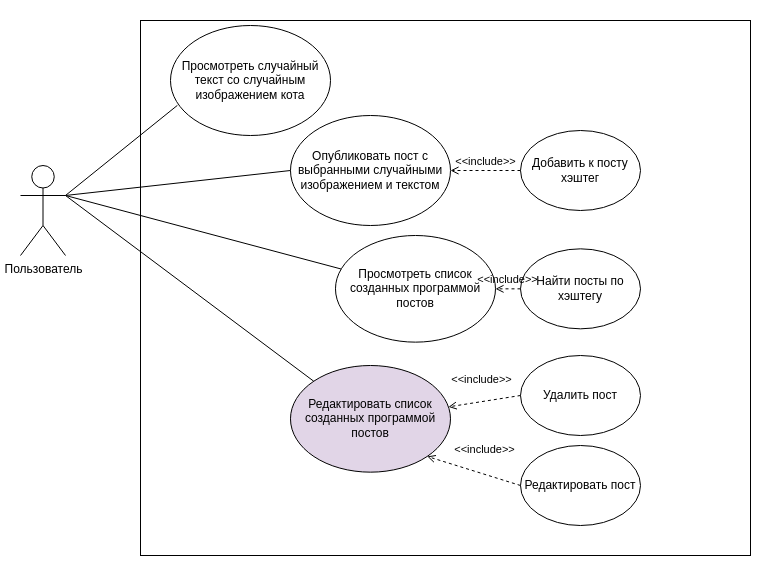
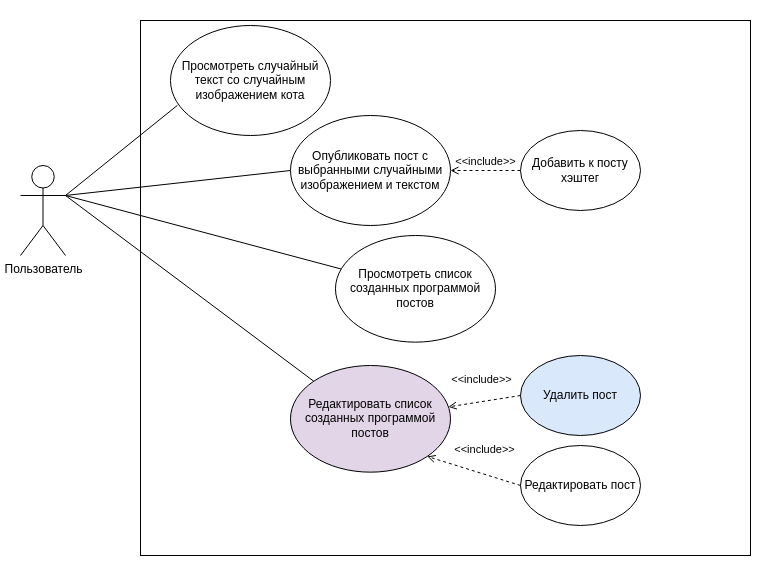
  <mxCell id="0" />
  <mxCell id="1" parent="0" />
  <mxCell id="2" value="Пользователь&lt;br&gt;" style="shape=umlActor;verticalLabelPosition=bottom;verticalAlign=top;html=1;outlineConnect=0;" vertex="1" parent="1"><mxGeometry x="20" y="165" width="45" height="90" as="geometry" /></mxCell>
  <mxCell id="3" value="" style="rounded=0;whiteSpace=wrap;html=1;" vertex="1" parent="1"><mxGeometry x="140" y="20" width="610" height="535" as="geometry" /></mxCell>
  <mxCell id="4" value="Просмотреть случайный текст со случайным изображением кота" style="ellipse;whiteSpace=wrap;html=1;" vertex="1" parent="1"><mxGeometry x="170" y="25" width="160" height="110" as="geometry" /></mxCell>
  <mxCell id="5" value="" style="endArrow=none;html=1;exitX=1;exitY=0.333;exitDx=0;exitDy=0;exitPerimeter=0;entryX=0.043;entryY=0.726;entryDx=0;entryDy=0;entryPerimeter=0;" edge="1" parent="1" source="2" target="4"><mxGeometry width="50" height="50" relative="1" as="geometry"><mxPoint x="330" y="225" as="sourcePoint" /><mxPoint x="380" y="175" as="targetPoint" /></mxGeometry></mxCell>
  <mxCell id="6" value="Опубликовать пост с выбранными случайными изображением и текстом" style="ellipse;whiteSpace=wrap;html=1;" vertex="1" parent="1"><mxGeometry x="290" y="115" width="159.99" height="110" as="geometry" /></mxCell>
  <mxCell id="7" value="" style="endArrow=none;html=1;exitX=1;exitY=0.333;exitDx=0;exitDy=0;exitPerimeter=0;entryX=0;entryY=0.5;entryDx=0;entryDy=0;" edge="1" parent="1" source="2" target="6"><mxGeometry width="50" height="50" relative="1" as="geometry"><mxPoint x="320" y="205" as="sourcePoint" /><mxPoint x="370" y="155" as="targetPoint" /></mxGeometry></mxCell>
  <mxCell id="8" value="Просмотреть список созданных программой постов" style="ellipse;whiteSpace=wrap;html=1;" vertex="1" parent="1"><mxGeometry x="334.99" y="234.99" width="160" height="106.67" as="geometry" /></mxCell>
  <mxCell id="9" value="Добавить к посту хэштег" style="ellipse;whiteSpace=wrap;html=1;" vertex="1" parent="1"><mxGeometry x="520" y="130" width="120" height="80" as="geometry" /></mxCell>
  <mxCell id="10" value="&amp;lt;&amp;lt;include&amp;gt;&amp;gt;" style="edgeStyle=none;html=1;endArrow=open;verticalAlign=bottom;dashed=1;labelBackgroundColor=none;exitX=0;exitY=0.5;exitDx=0;exitDy=0;" edge="1" parent="1" source="9" target="6"><mxGeometry width="160" relative="1" as="geometry"><mxPoint x="270" y="165" as="sourcePoint" /><mxPoint x="430" y="165" as="targetPoint" /></mxGeometry></mxCell>
- <mxCell id="11" value="Найти посты по хэштегу" style="ellipse;whiteSpace=wrap;html=1;" vertex="1" parent="1"><mxGeometry x="520" y="248.33" width="120" height="80" as="geometry" /></mxCell>
- <mxCell id="12" value="&amp;lt;&amp;lt;include&amp;gt;&amp;gt;" style="edgeStyle=none;html=1;endArrow=open;verticalAlign=bottom;dashed=1;labelBackgroundColor=none;exitX=0;exitY=0.5;exitDx=0;exitDy=0;entryX=1;entryY=0.5;entryDx=0;entryDy=0;" edge="1" parent="1" source="11" target="8"><mxGeometry width="160" relative="1" as="geometry"><mxPoint x="270" y="165" as="sourcePoint" /><mxPoint x="430" y="165" as="targetPoint" /></mxGeometry></mxCell>
  <mxCell id="13" value="" style="endArrow=none;html=1;entryX=1;entryY=0.333;entryDx=0;entryDy=0;entryPerimeter=0;" edge="1" parent="1" source="8" target="2"><mxGeometry width="50" height="50" relative="1" as="geometry"><mxPoint x="320" y="185" as="sourcePoint" /><mxPoint x="370" y="135" as="targetPoint" /></mxGeometry></mxCell>
  <mxCell id="14" value="Редактировать список созданных программой постов" style="ellipse;whiteSpace=wrap;html=1;fillColor=#e1d5e7;" vertex="1" parent="1"><mxGeometry x="289.99" y="365" width="160" height="106.67" as="geometry" /></mxCell>
  <mxCell id="15" value="" style="endArrow=none;html=1;entryX=1;entryY=0.333;entryDx=0;entryDy=0;entryPerimeter=0;exitX=0;exitY=0;exitDx=0;exitDy=0;" edge="1" parent="1" source="14" target="2"><mxGeometry width="50" height="50" relative="1" as="geometry"><mxPoint x="40" y="465" as="sourcePoint" /><mxPoint x="90" y="415" as="targetPoint" /></mxGeometry></mxCell>
- <mxCell id="16" value="Удалить пост" style="ellipse;whiteSpace=wrap;html=1;" vertex="1" parent="1"><mxGeometry x="520" y="355" width="120" height="80" as="geometry" /></mxCell>
+ <mxCell id="16" value="Удалить пост" style="ellipse;whiteSpace=wrap;html=1;fillColor=#dae8fc;" vertex="1" parent="1"><mxGeometry x="520" y="355" width="120" height="80" as="geometry" /></mxCell>
  <mxCell id="17" value="Редактировать пост" style="ellipse;whiteSpace=wrap;html=1;" vertex="1" parent="1"><mxGeometry x="520" y="445" width="120" height="80" as="geometry" /></mxCell>
  <mxCell id="18" value="&amp;lt;&amp;lt;include&amp;gt;&amp;gt;" style="edgeStyle=none;html=1;endArrow=open;verticalAlign=bottom;dashed=1;labelBackgroundColor=none;exitX=0;exitY=0.5;exitDx=0;exitDy=0;entryX=1;entryY=1;entryDx=0;entryDy=0;" edge="1" parent="1" source="17" target="14"><mxGeometry x="-0.131" y="-15" width="160" relative="1" as="geometry"><mxPoint x="180" y="515" as="sourcePoint" /><mxPoint x="340" y="515" as="targetPoint" /><mxPoint as="offset" /></mxGeometry></mxCell>
  <mxCell id="19" value="&amp;lt;&amp;lt;include&amp;gt;&amp;gt;" style="edgeStyle=none;html=1;endArrow=open;verticalAlign=bottom;dashed=1;labelBackgroundColor=none;exitX=0;exitY=0.5;exitDx=0;exitDy=0;" edge="1" parent="1" source="16" target="14"><mxGeometry x="0.028" y="-13" width="160" relative="1" as="geometry"><mxPoint y="435" as="sourcePoint" x="-60" /><mxPoint x="100" y="435" as="targetPoint" /><mxPoint as="offset" /></mxGeometry></mxCell>
